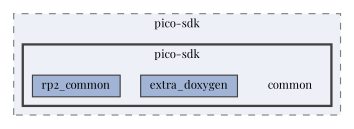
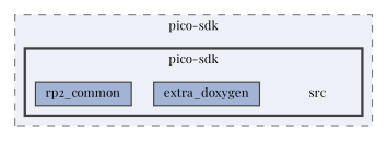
  digraph {
    compound=true
    fontname="Playfair Display"
    node [fontname="Playfair Display" fontsize=10 shape=box color=grey25 fillcolor="#a2b4d6" style=filled]
-   n1 [height=0.2 label=common shape=plaintext width=0.4 color="" fillcolor="" style=""]
+   n1 [height=0.2 label=src shape=plaintext width=0.4 color="" fillcolor="" style=""]
    n2 [height=0.2 label=extra_doxygen width=0.4]
    n3 [height=0.2 label=rp2_common width=0.4]
    subgraph cluster_1 {
      bgcolor="#edf0f7"
      fontsize=10
      label="pico-sdk"
      pencolor=grey50
      style="filled,dashed"
      subgraph cluster_2 {
        bgcolor="#edf0f7"
        fontsize=10
        pencolor=grey25
        style="filled,bold"
        n1
        n2
        n3
      }
    }
  }
